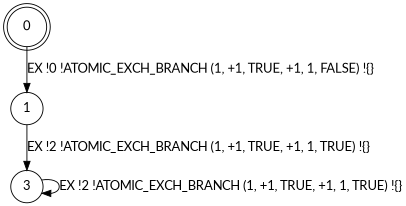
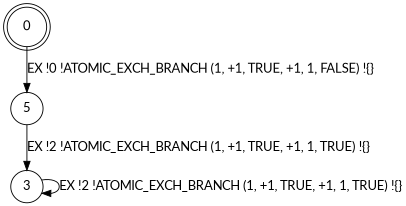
  digraph {
    fontname=Lato
    node [fontname=Lato shape=circle]
    edge [fontname=Lato]
    0 [peripheries=2]
-   1
+   1 [label=5]
    n3 [label=3]
    0 -> 1 [label="EX !0 !ATOMIC_EXCH_BRANCH (1, +1, TRUE, +1, 1, FALSE) !{}"]
    1 -> n3 [label="EX !2 !ATOMIC_EXCH_BRANCH (1, +1, TRUE, +1, 1, TRUE) !{}"]
    n3 -> n3 [label="EX !2 !ATOMIC_EXCH_BRANCH (1, +1, TRUE, +1, 1, TRUE) !{}"]
  }
